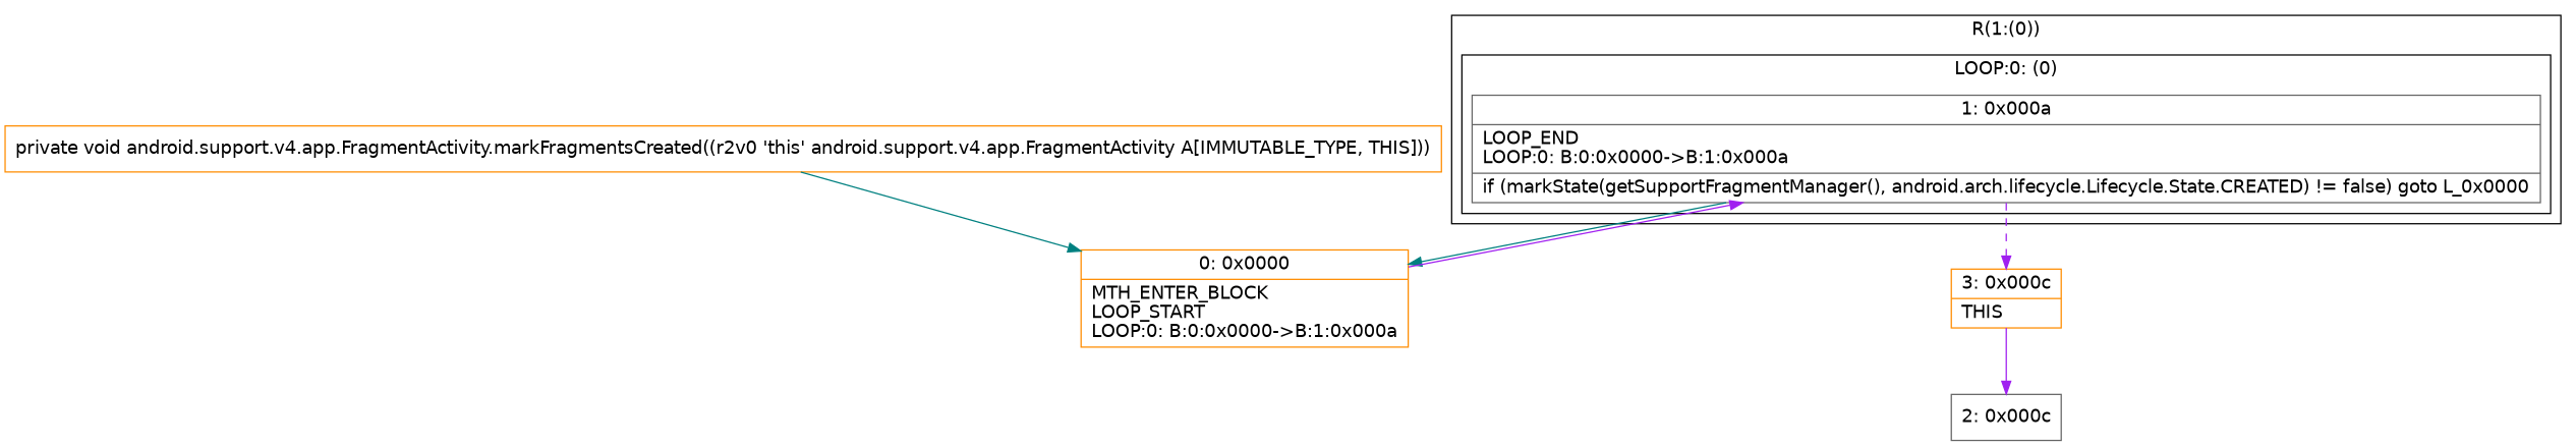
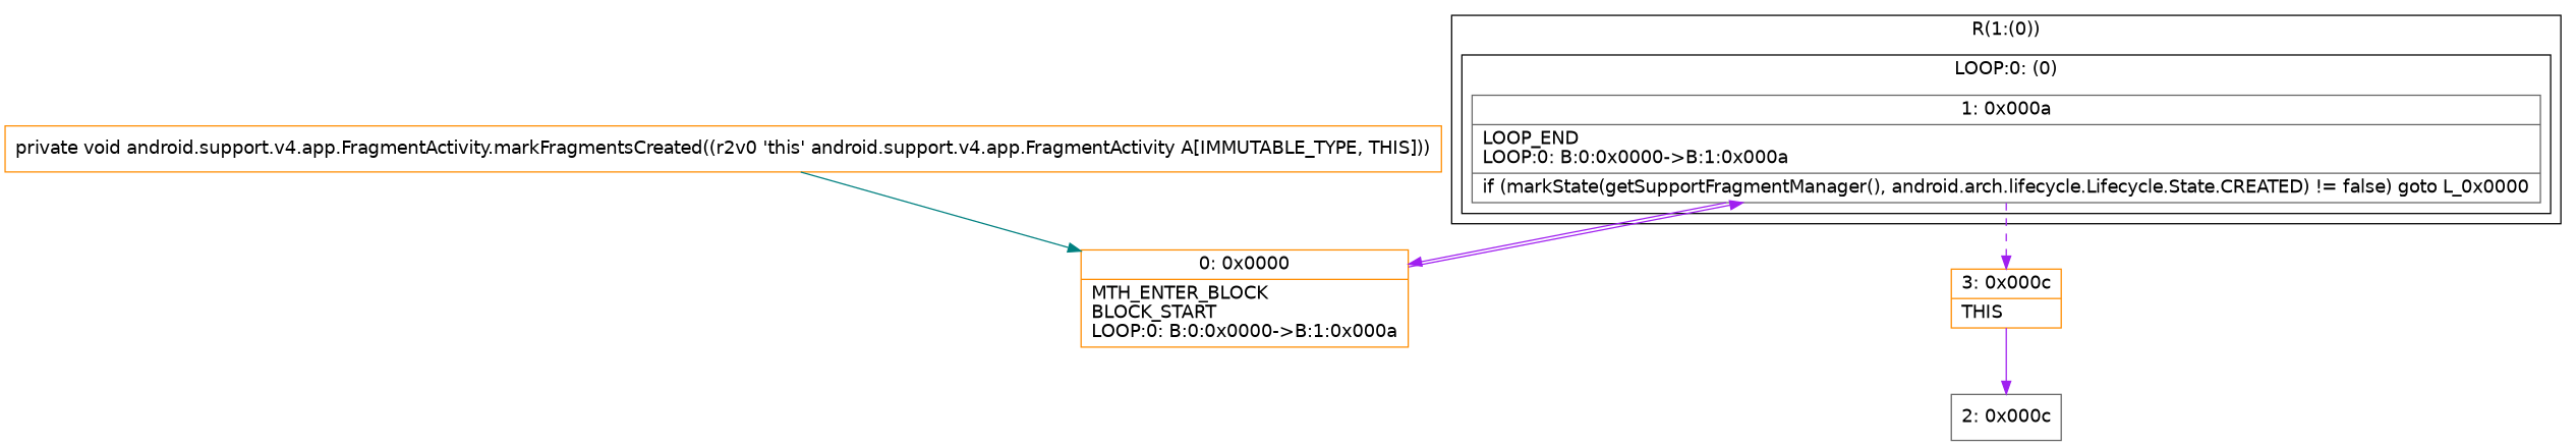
  digraph {
    fontname="DejaVu Sans"
    node [color=darkorange fontname="DejaVu Sans" shape=record]
    edge [color=purple fontname="DejaVu Sans"]
    n1 [color=gray40 label="{1\:\ 0x000a|LOOP_END\lLOOP:0: B:0:0x0000\-\>B:1:0x000a\l|if (markState(getSupportFragmentManager(), android.arch.lifecycle.Lifecycle.State.CREATED) != false) goto L_0x0000\l}"]
-   n2 [label="{0\:\ 0x0000|MTH_ENTER_BLOCK\lLOOP_START\lLOOP:0: B:0:0x0000\-\>B:1:0x000a\l}"]
+   n2 [label="{0\:\ 0x0000|MTH_ENTER_BLOCK\lBLOCK_START\lLOOP:0: B:0:0x0000\-\>B:1:0x000a\l}"]
    n3 [label="{3\:\ 0x000c|THIS\l}"]
    n4 [color=gray40 label="{2\:\ 0x000c}"]
    n5 [label="{private void android.support.v4.app.FragmentActivity.markFragmentsCreated((r2v0 'this' android.support.v4.app.FragmentActivity A[IMMUTABLE_TYPE, THIS])) }"]
    subgraph cluster_1 {
      label="R(1:(0))"
      subgraph cluster_2 {
        label="LOOP:0: (0)"
        n1
        subgraph cluster_3 {
          label="R(0)"
        }
      }
    }
-   n1 -> n2 [color=teal]
+   n1 -> n2
    n1 -> n3 [style=dashed]
    n2 -> n1
    n3 -> n4
    n5 -> n2 [color=teal]
  }
